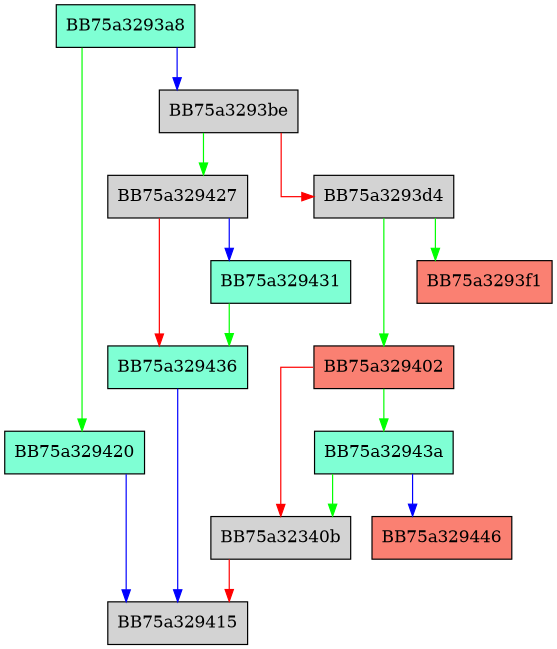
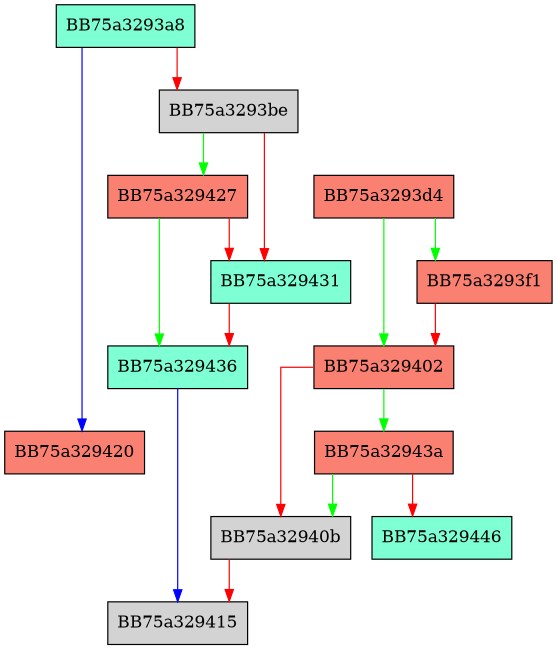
  digraph {
    splines=ortho
    node [fillcolor=aquamarine shape=box style=filled]
    edge [color=red]
    BB75a3293a8
-   BB75a329420
+   BB75a329420 [fillcolor=salmon]
    BB75a3293be [fillcolor=lightgrey]
    BB75a329415 [fillcolor=lightgrey]
-   BB75a329427 [fillcolor=lightgrey]
-   BB75a3293d4 [fillcolor=lightgrey]
+   BB75a329427 [fillcolor=salmon]
+   BB75a3293d4 [fillcolor=salmon]
    BB75a329436
    BB75a329431
    BB75a329402 [fillcolor=salmon]
    BB75a3293f1 [fillcolor=salmon]
-   BB75a32943a
-   BB75a32940b [fillcolor=lightgrey label=BB75a32340b]
-   BB75a329446 [fillcolor=salmon]
-   BB75a3293a8 -> BB75a329420 [color=green]
-   BB75a3293a8 -> BB75a3293be [color=blue]
-   BB75a329420 -> BB75a329415 [color=blue]
+   BB75a32943a [fillcolor=salmon]
+   BB75a32940b [fillcolor=lightgrey]
+   BB75a329446
+   BB75a3293a8 -> BB75a329420 [color=blue]
+   BB75a3293a8 -> BB75a3293be
    BB75a3293be -> BB75a329427 [color=green]
-   BB75a3293be -> BB75a3293d4
-   BB75a329427 -> BB75a329436
-   BB75a329427 -> BB75a329431 [color=blue]
+   BB75a3293be -> BB75a329431
+   BB75a329427 -> BB75a329436 [color=green]
+   BB75a329427 -> BB75a329431
    BB75a3293d4 -> BB75a329402 [color=green]
    BB75a3293d4 -> BB75a3293f1 [color=green]
    BB75a329436 -> BB75a329415 [color=blue]
-   BB75a329431 -> BB75a329436 [color=green]
+   BB75a329431 -> BB75a329436
    BB75a329402 -> BB75a32943a [color=green]
    BB75a329402 -> BB75a32940b
+   BB75a3293f1 -> BB75a329402
    BB75a32943a -> BB75a32940b [color=green]
-   BB75a32943a -> BB75a329446 [color=blue]
+   BB75a32943a -> BB75a329446
    BB75a32940b -> BB75a329415
  }
